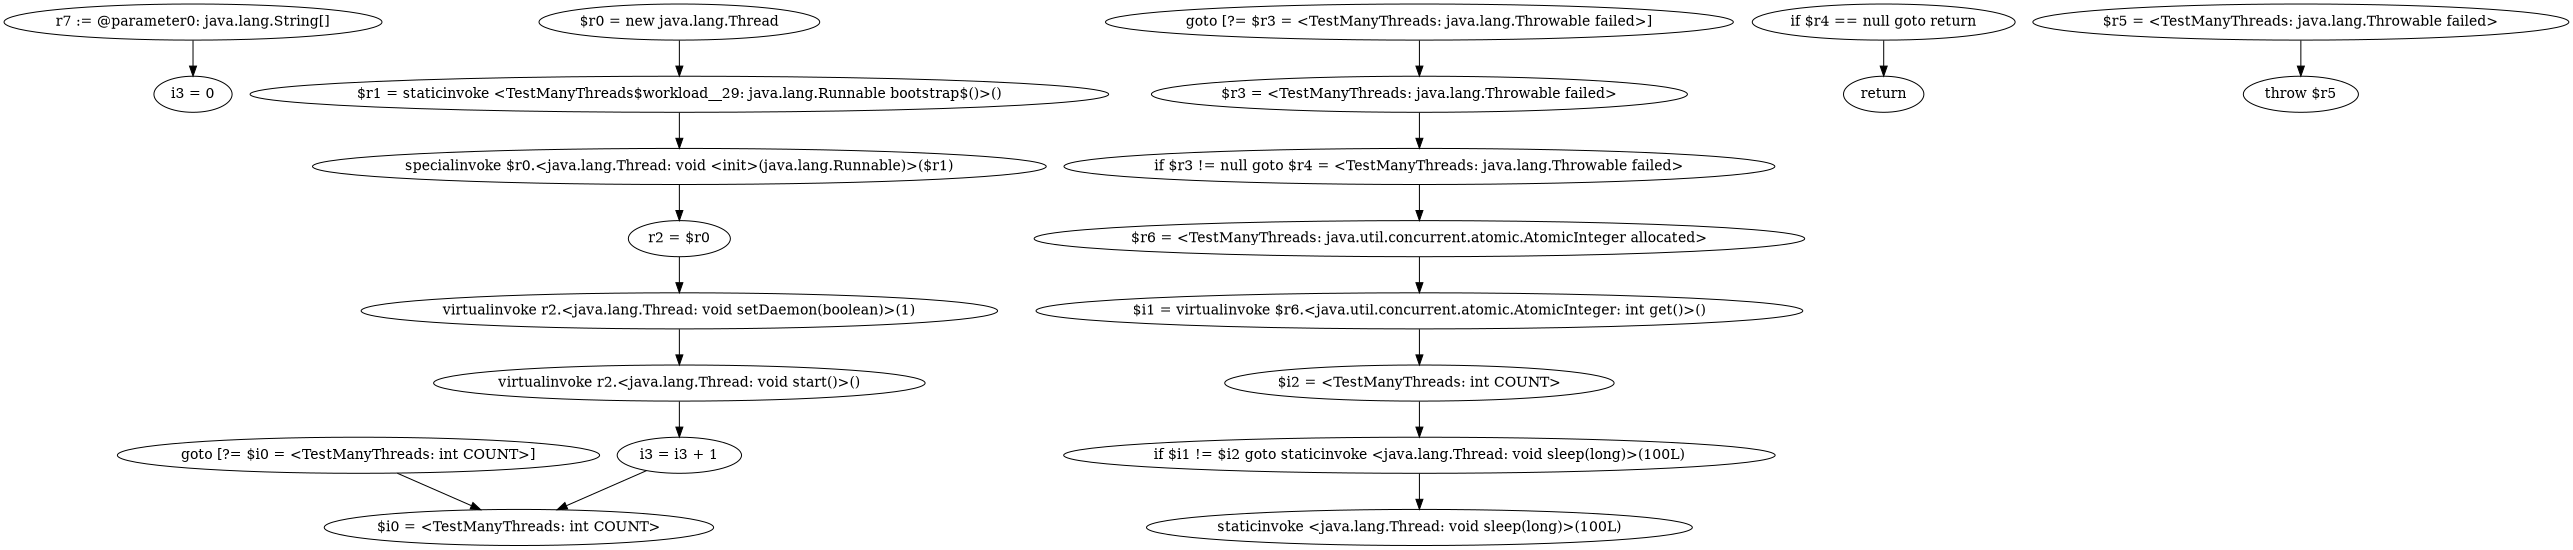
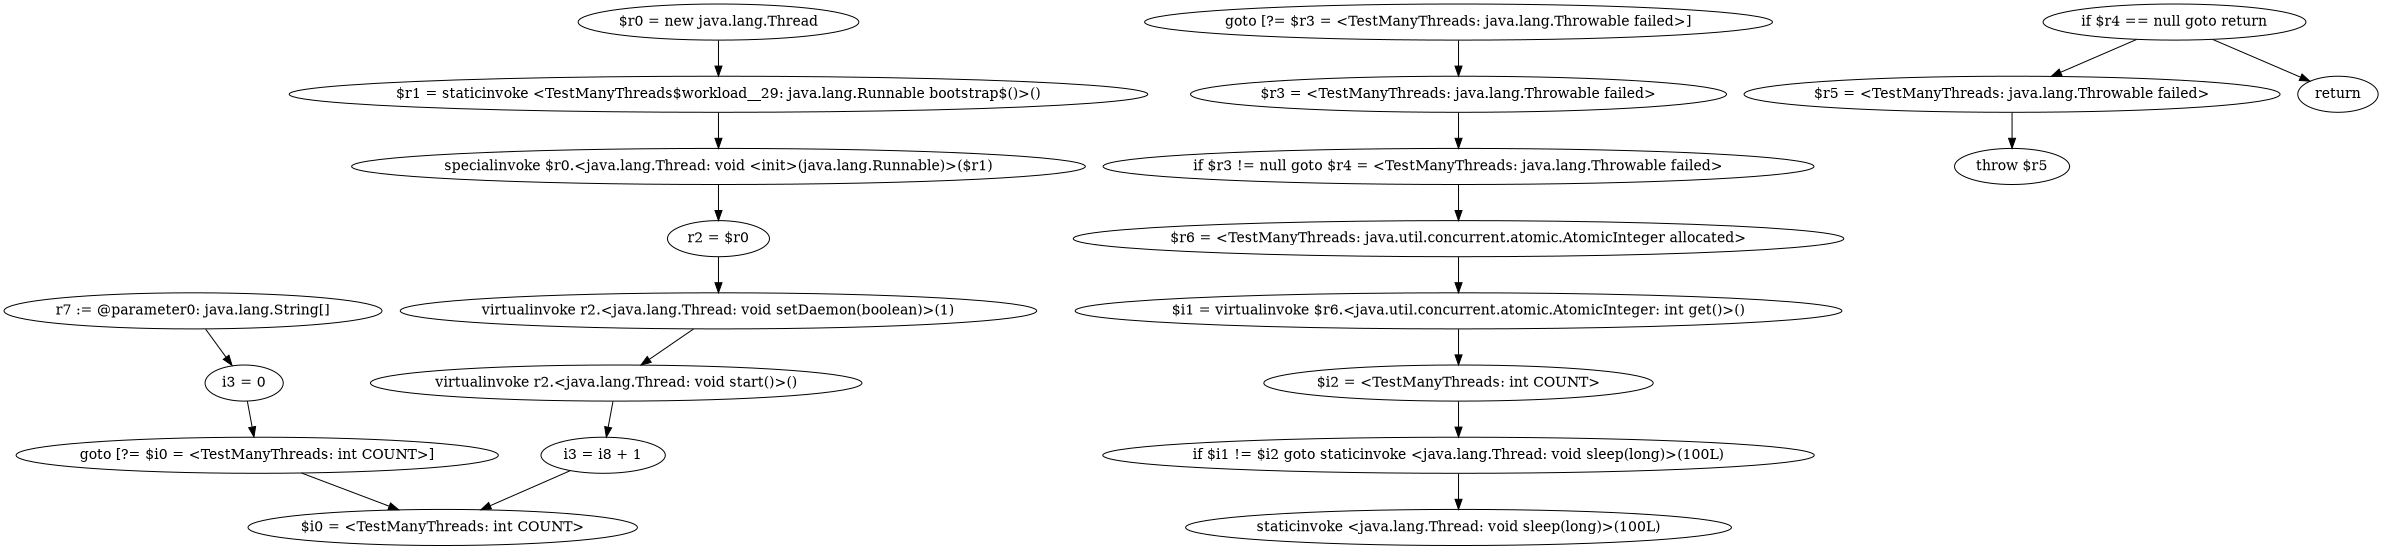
  digraph {
    "r7 := @parameter0: java.lang.String[]"
    "i3 = 0"
    "goto [?= $i0 = <TestManyThreads: int COUNT>]"
    "$i0 = <TestManyThreads: int COUNT>"
    "$r0 = new java.lang.Thread"
    "$r1 = staticinvoke <TestManyThreads$workload__29: java.lang.Runnable bootstrap$()>()"
    "specialinvoke $r0.<java.lang.Thread: void <init>(java.lang.Runnable)>($r1)"
    "r2 = $r0"
    "virtualinvoke r2.<java.lang.Thread: void setDaemon(boolean)>(1)"
    "virtualinvoke r2.<java.lang.Thread: void start()>()"
-   "i3 = i3 + 1"
+   "i3 = i3 + 1" [label="i3 = i8 + 1"]
    "goto [?= $r3 = <TestManyThreads: java.lang.Throwable failed>]"
    "$r3 = <TestManyThreads: java.lang.Throwable failed>"
    "if $r3 != null goto $r4 = <TestManyThreads: java.lang.Throwable failed>"
    "$r6 = <TestManyThreads: java.util.concurrent.atomic.AtomicInteger allocated>"
    "$i1 = virtualinvoke $r6.<java.util.concurrent.atomic.AtomicInteger: int get()>()"
    "$i2 = <TestManyThreads: int COUNT>"
    "if $i1 != $i2 goto staticinvoke <java.lang.Thread: void sleep(long)>(100L)"
    "staticinvoke <java.lang.Thread: void sleep(long)>(100L)"
    "if $r4 == null goto return"
    "$r5 = <TestManyThreads: java.lang.Throwable failed>"
    return
    "throw $r5"
    "r7 := @parameter0: java.lang.String[]" -> "i3 = 0"
+   "i3 = 0" -> "goto [?= $i0 = <TestManyThreads: int COUNT>]"
    "goto [?= $i0 = <TestManyThreads: int COUNT>]" -> "$i0 = <TestManyThreads: int COUNT>"
    "$r0 = new java.lang.Thread" -> "$r1 = staticinvoke <TestManyThreads$workload__29: java.lang.Runnable bootstrap$()>()"
    "$r1 = staticinvoke <TestManyThreads$workload__29: java.lang.Runnable bootstrap$()>()" -> "specialinvoke $r0.<java.lang.Thread: void <init>(java.lang.Runnable)>($r1)"
    "specialinvoke $r0.<java.lang.Thread: void <init>(java.lang.Runnable)>($r1)" -> "r2 = $r0"
    "r2 = $r0" -> "virtualinvoke r2.<java.lang.Thread: void setDaemon(boolean)>(1)"
    "virtualinvoke r2.<java.lang.Thread: void setDaemon(boolean)>(1)" -> "virtualinvoke r2.<java.lang.Thread: void start()>()"
    "virtualinvoke r2.<java.lang.Thread: void start()>()" -> "i3 = i3 + 1"
    "i3 = i3 + 1" -> "$i0 = <TestManyThreads: int COUNT>"
    "goto [?= $r3 = <TestManyThreads: java.lang.Throwable failed>]" -> "$r3 = <TestManyThreads: java.lang.Throwable failed>"
    "$r3 = <TestManyThreads: java.lang.Throwable failed>" -> "if $r3 != null goto $r4 = <TestManyThreads: java.lang.Throwable failed>"
    "if $r3 != null goto $r4 = <TestManyThreads: java.lang.Throwable failed>" -> "$r6 = <TestManyThreads: java.util.concurrent.atomic.AtomicInteger allocated>"
    "$r6 = <TestManyThreads: java.util.concurrent.atomic.AtomicInteger allocated>" -> "$i1 = virtualinvoke $r6.<java.util.concurrent.atomic.AtomicInteger: int get()>()"
    "$i1 = virtualinvoke $r6.<java.util.concurrent.atomic.AtomicInteger: int get()>()" -> "$i2 = <TestManyThreads: int COUNT>"
    "$i2 = <TestManyThreads: int COUNT>" -> "if $i1 != $i2 goto staticinvoke <java.lang.Thread: void sleep(long)>(100L)"
    "if $i1 != $i2 goto staticinvoke <java.lang.Thread: void sleep(long)>(100L)" -> "staticinvoke <java.lang.Thread: void sleep(long)>(100L)"
+   "if $r4 == null goto return" -> "$r5 = <TestManyThreads: java.lang.Throwable failed>"
    "if $r4 == null goto return" -> return
    "$r5 = <TestManyThreads: java.lang.Throwable failed>" -> "throw $r5"
  }
